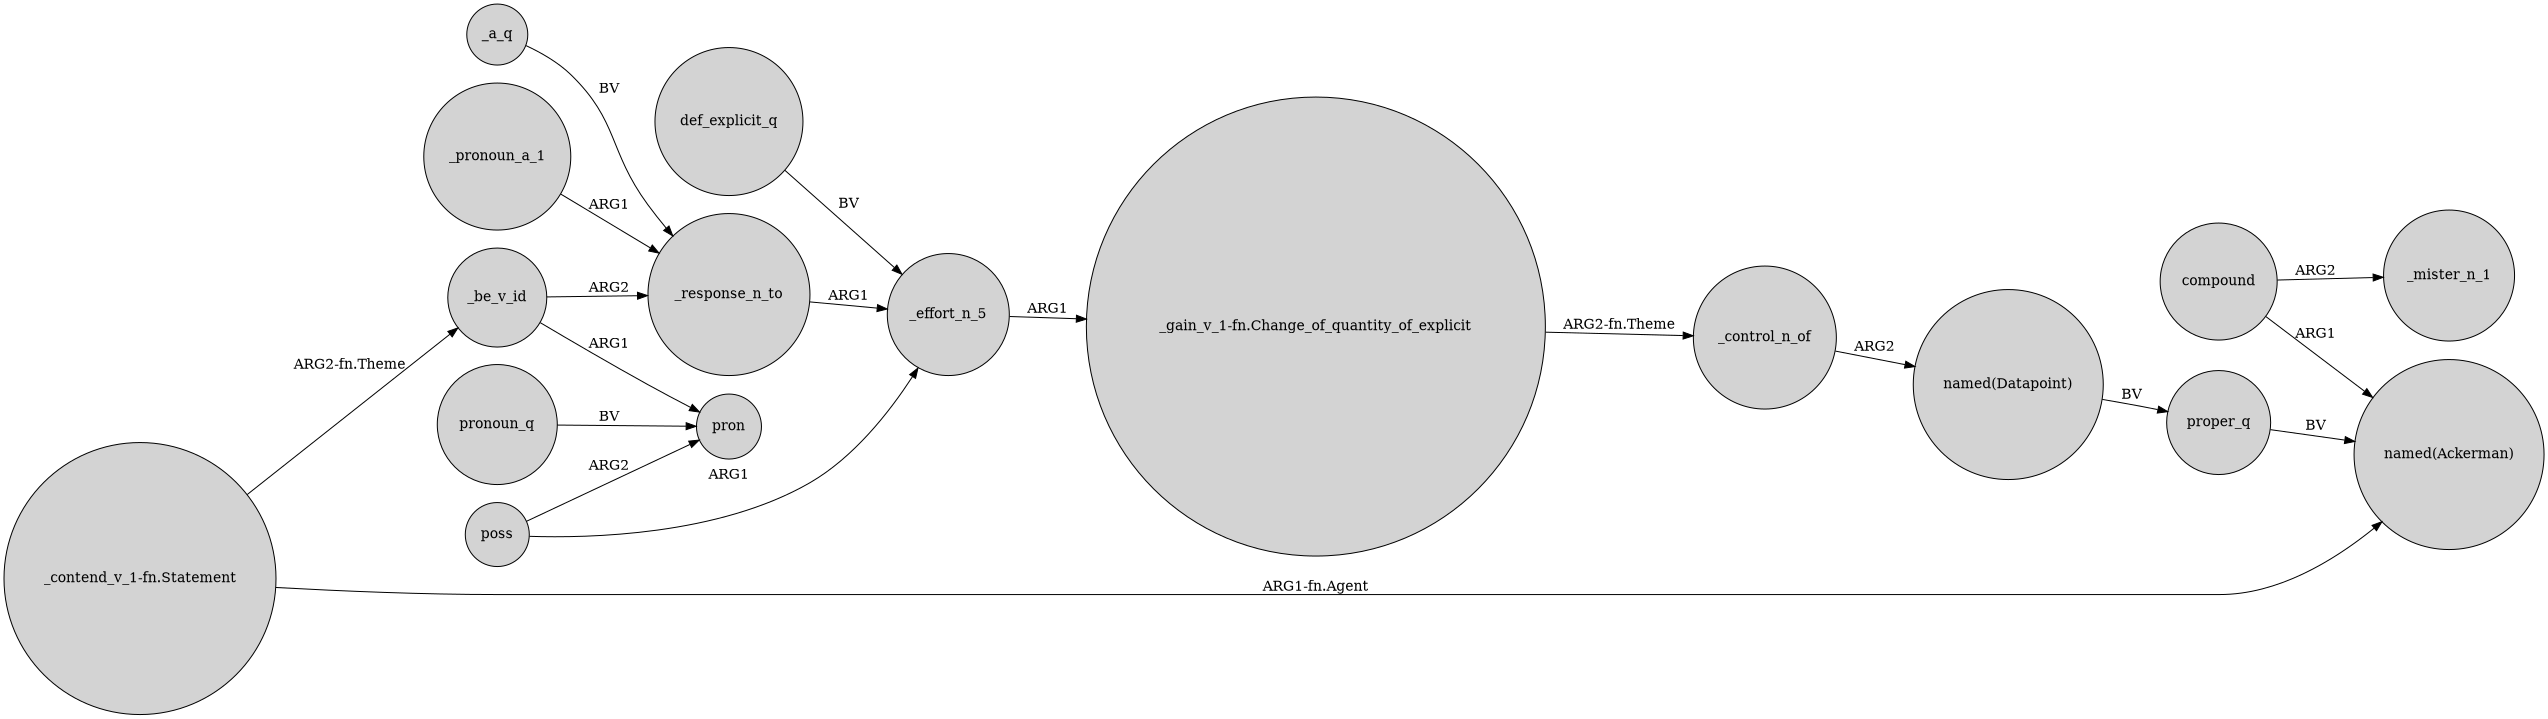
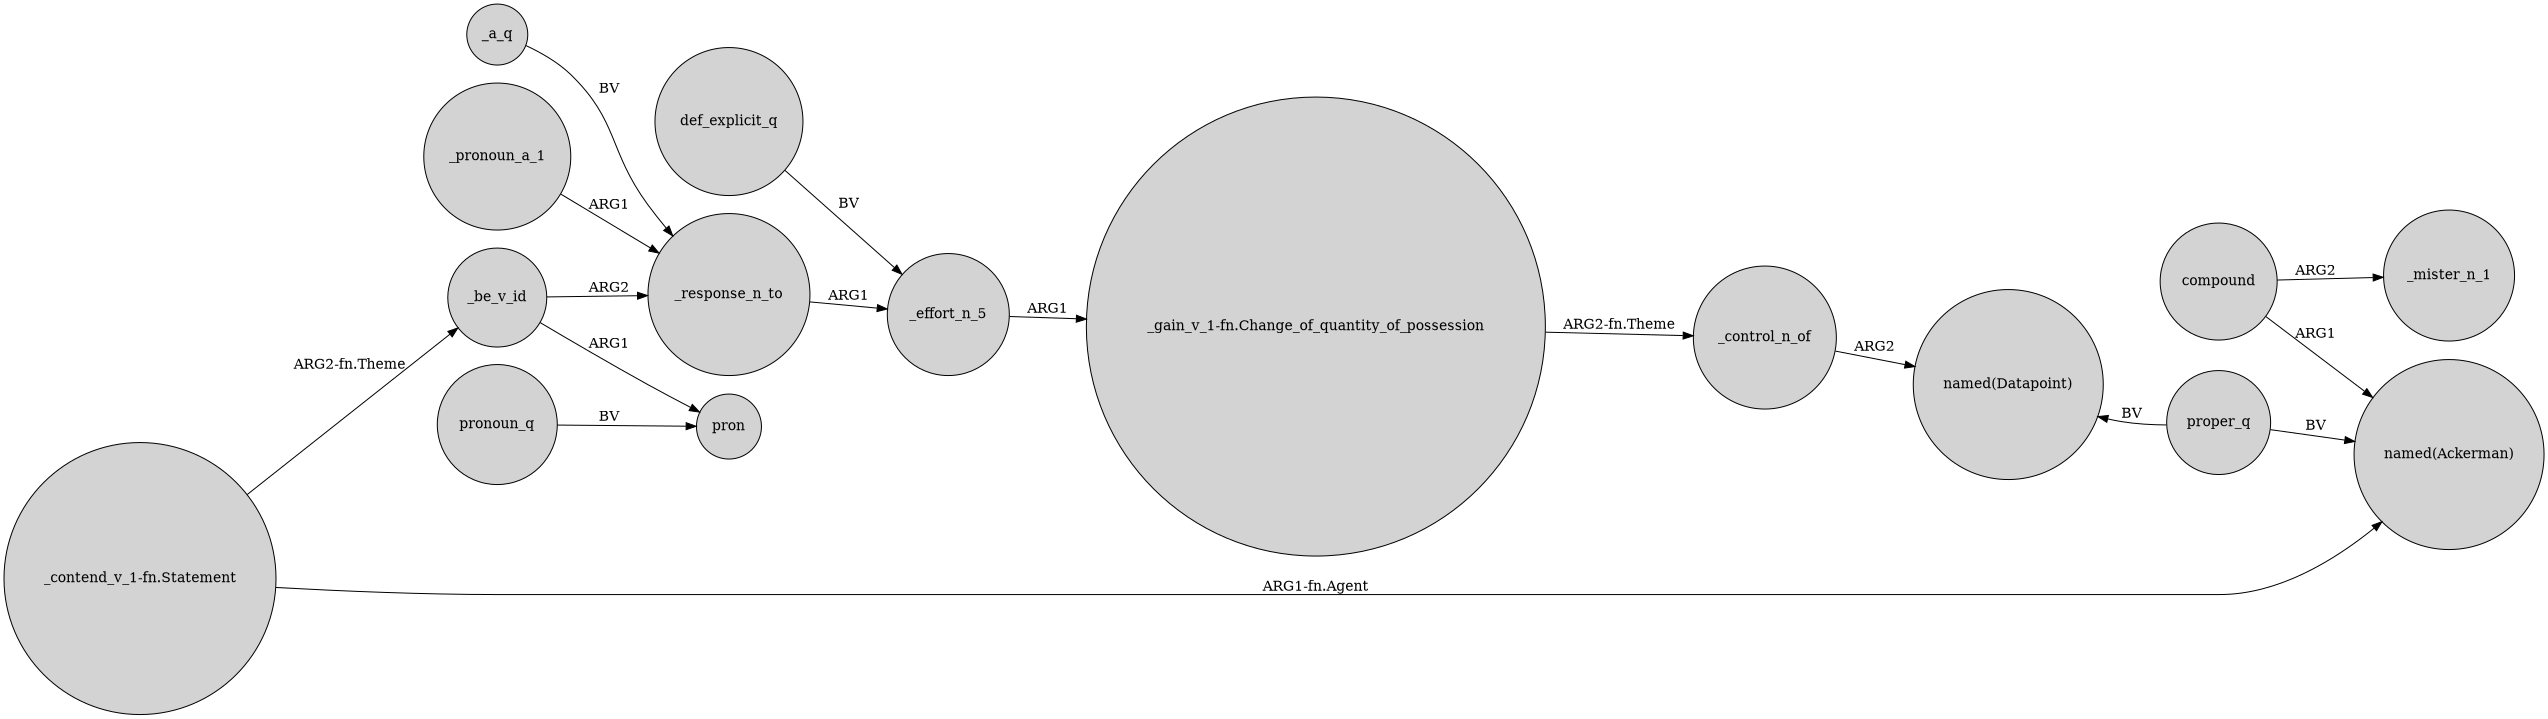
  digraph {
    rankdir=LR
    node [shape=circle style=filled]
    n1 [label=_effort_n_5]
    _response_n_to
-   "_gain_v_1-fn.Change_of_quantity_of_possession" [label="_gain_v_1-fn.Change_of_quantity_of_explicit"]
+   "_gain_v_1-fn.Change_of_quantity_of_possession"
    _control_n_of
-   poss
    pron
    "named(Datapoint)"
    compound
    _mister_n_1
    "named(Ackerman)"
    _be_v_id
    proper_q
    pronoun_q
    _a_q
    def_explicit_q
    "_contend_v_1-fn.Statement"
    n17 [label=_pronoun_a_1]
    n1 -> "_gain_v_1-fn.Change_of_quantity_of_possession" [label=ARG1]
    _response_n_to -> n1 [label=ARG1]
    "_gain_v_1-fn.Change_of_quantity_of_possession" -> _control_n_of [label="ARG2-fn.Theme"]
    _control_n_of -> "named(Datapoint)" [label=ARG2]
-   poss -> n1 [label=ARG1]
-   poss -> pron [label=ARG2]
    compound -> _mister_n_1 [label=ARG2]
    compound -> "named(Ackerman)" [label=ARG1]
    _be_v_id -> _response_n_to [label=ARG2]
    _be_v_id -> pron [label=ARG1]
-   "named(Datapoint)" -> proper_q [label=BV]
+   proper_q -> "named(Datapoint)" [label=BV]
    proper_q -> "named(Ackerman)" [label=BV]
    pronoun_q -> pron [label=BV]
    _a_q -> _response_n_to [label=BV]
    def_explicit_q -> n1 [label=BV]
    "_contend_v_1-fn.Statement" -> "named(Ackerman)" [label="ARG1-fn.Agent"]
    "_contend_v_1-fn.Statement" -> _be_v_id [label="ARG2-fn.Theme"]
    n17 -> _response_n_to [label=ARG1]
  }
